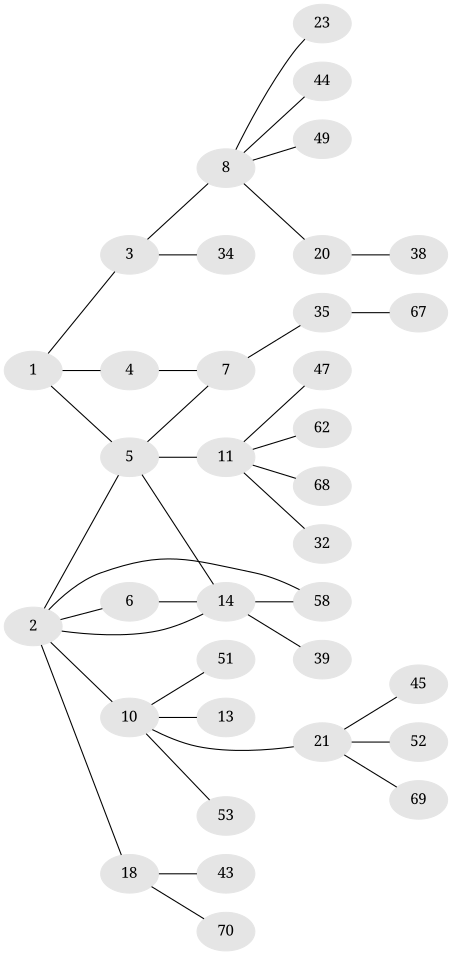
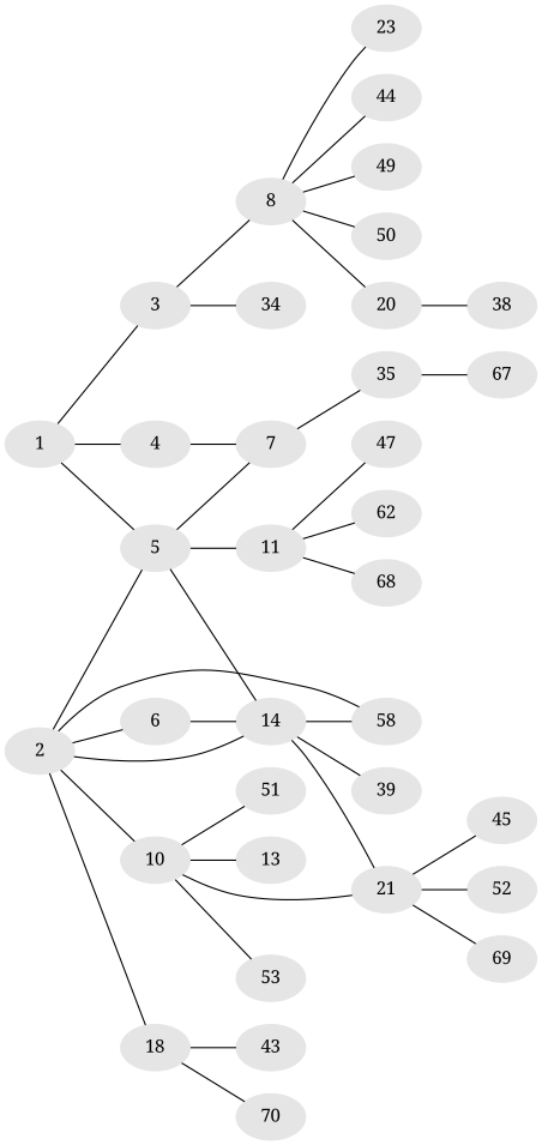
  graph {
    fontname="Noto Serif"
    rankdir=LR
    node [color=gray90 fontname="Noto Serif" style=filled]
    edge [fontname="Noto Serif"]
    3 [super="+55"]
    1
    4
    5 [super="+31+25"]
    2
    6 [super="+66"]
    10
    14 [super="+27+22"]
    18 [super="+36"]
    58 [super="+71"]
    8 [super="+19+16+12+9+72+54"]
    34
    7 [super="+30+17+24"]
    11 [super="+15+61"]
    13
    21 [super="+41"]
    51
    53 [super="+70"]
    39
    43
    n21 [label=70]
    20
    23
    44
    49
+   50
    35
-   32
    47 [super="+57"]
    62
    68
    67
    38 [super="+74"]
    45
    52
    69
    3 -- 8
    3 -- 34
    1 -- 3
    1 -- 4
    1 -- 5
    4 -- 7
    5 -- 14
    5 -- 7
    5 -- 11
    2 -- 5
    2 -- 6
    2 -- 10
    2 -- 14
    2 -- 18
    2 -- 58
    6 -- 14 [weight=2]
    10 -- 13
    10 -- 21
    10 -- 51
    10 -- 53
    14 -- 58
+   14 -- 21
    14 -- 39
    18 -- 43
    18 -- n21
    8 -- 20
    8 -- 23
    8 -- 44
    8 -- 49
+   8 -- 50
    7 -- 35
-   11 -- 32
    11 -- 47
    11 -- 62
    11 -- 68
    21 -- 45
    21 -- 52
    21 -- 69
    20 -- 38
    35 -- 67
  }
